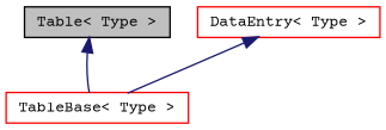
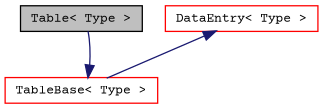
  digraph {
    fontname="Courier Prime"
    node [color=red fontname="Courier Prime" fontsize=10 shape=record]
    edge [color=midnightblue dir=back fontname="Courier Prime" fontsize=10 labelfontname=FreeSans labelfontsize=10 style=solid]
    n1 [color=black fillcolor=grey75 fontcolor=black height=0.2 label="Table\< Type \>" style=filled width=0.4]
    n2 [height=0.2 label="DataEntry\< Type \>" width=0.4]
    n3 [height=0.2 label="TableBase\< Type \>" width=0.4]
    n2 -> n3
-   n1 -> n3
+   n3 -> n1
  }
